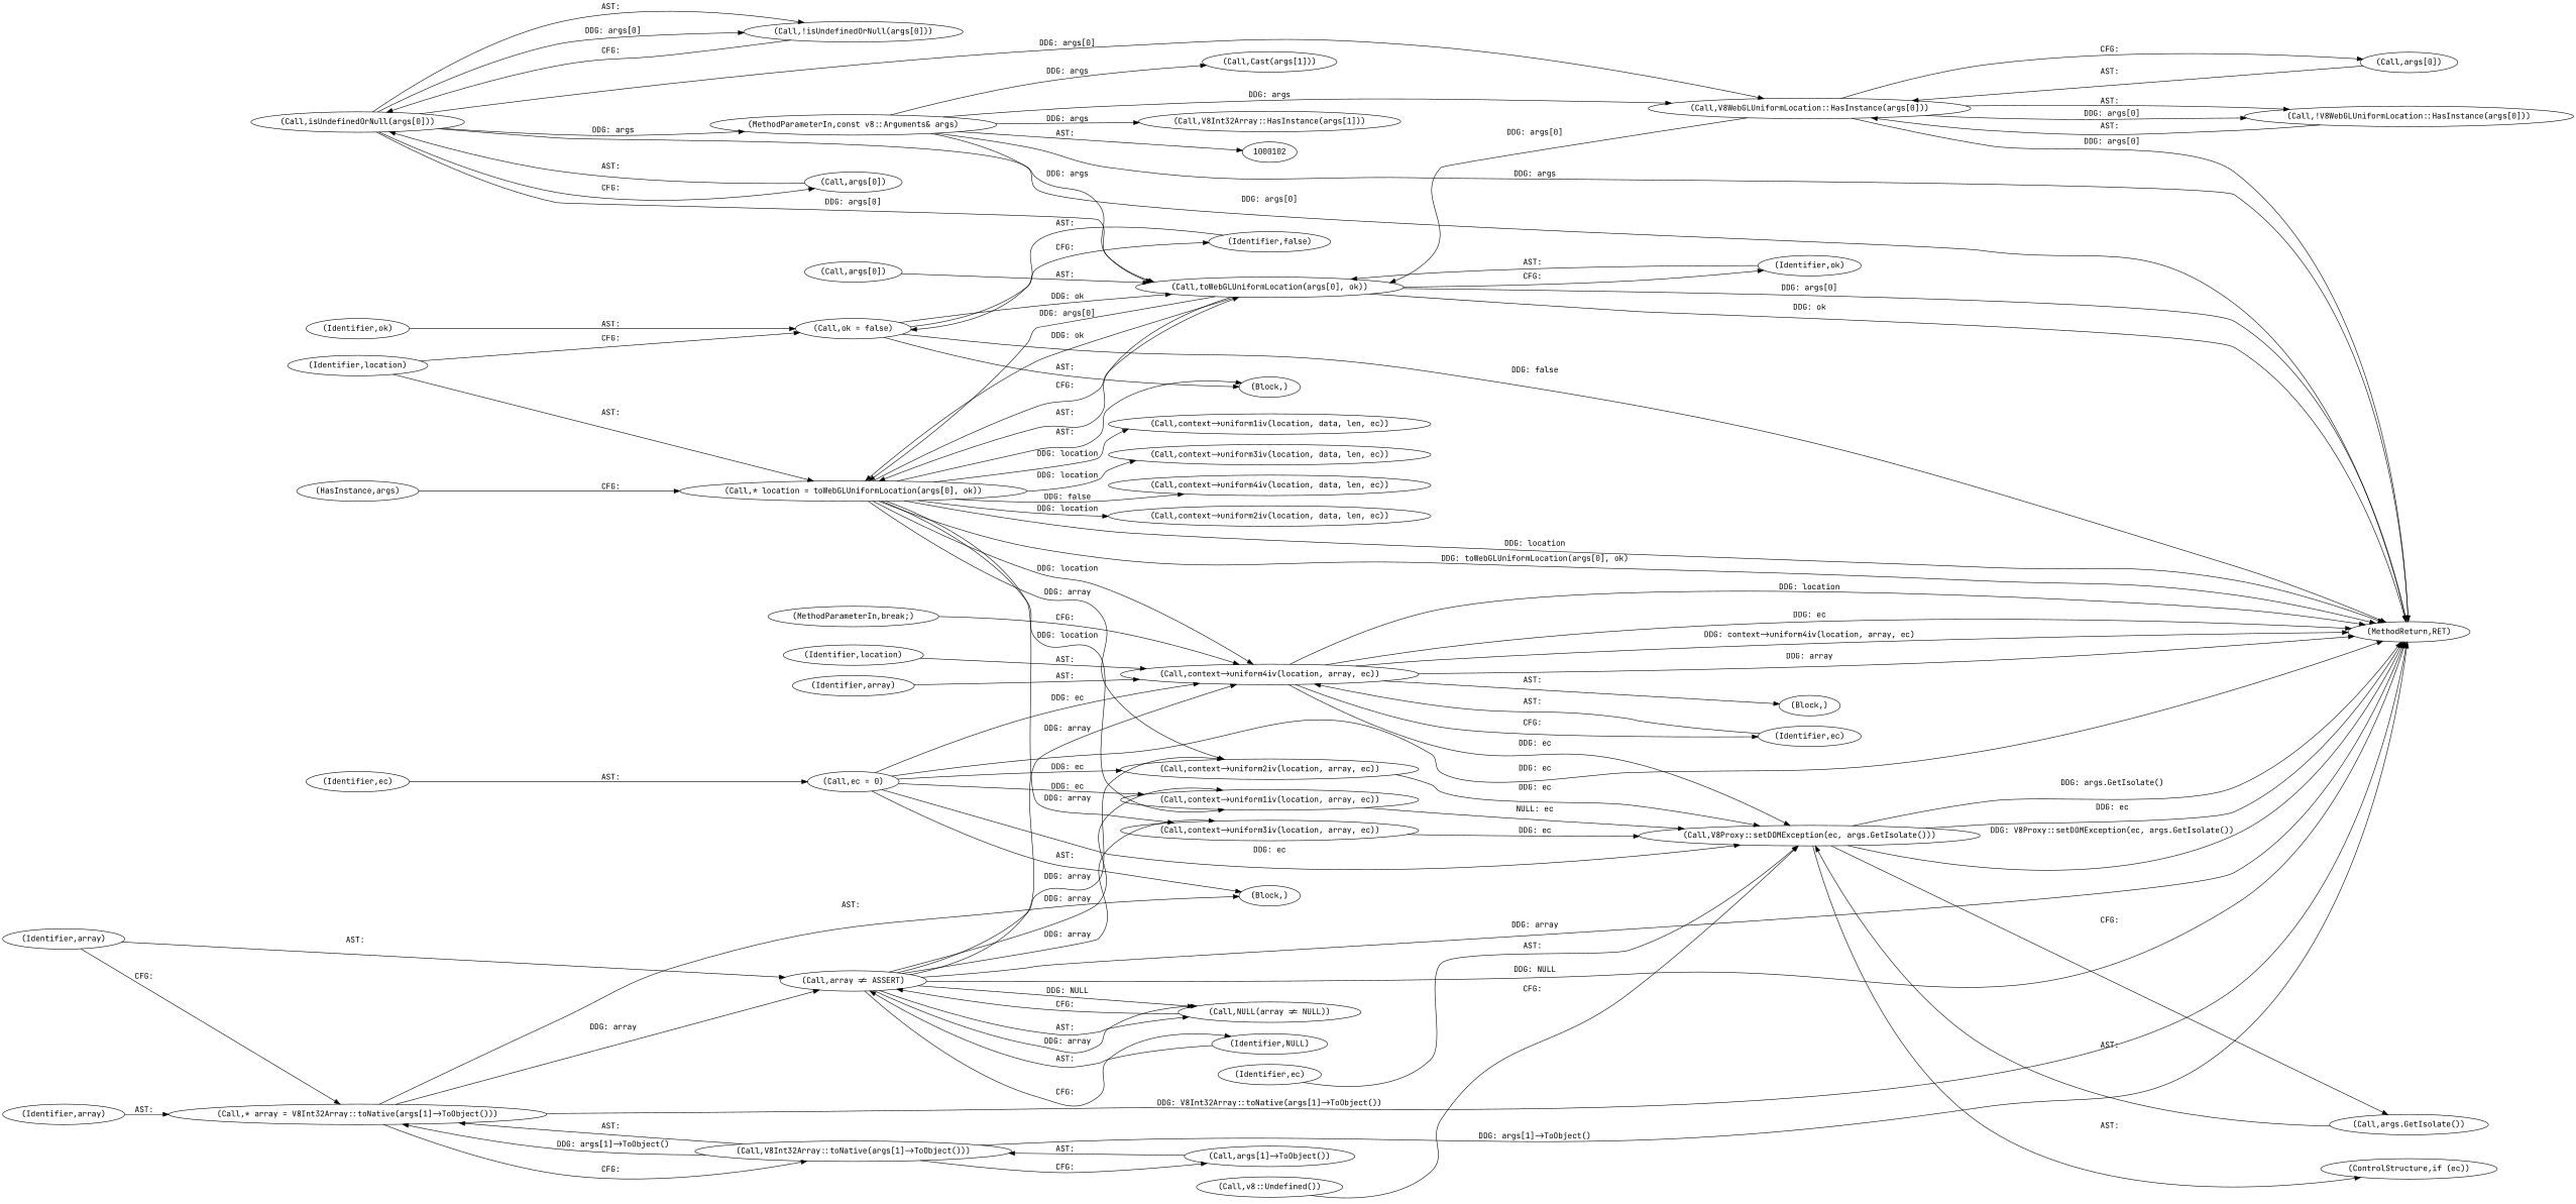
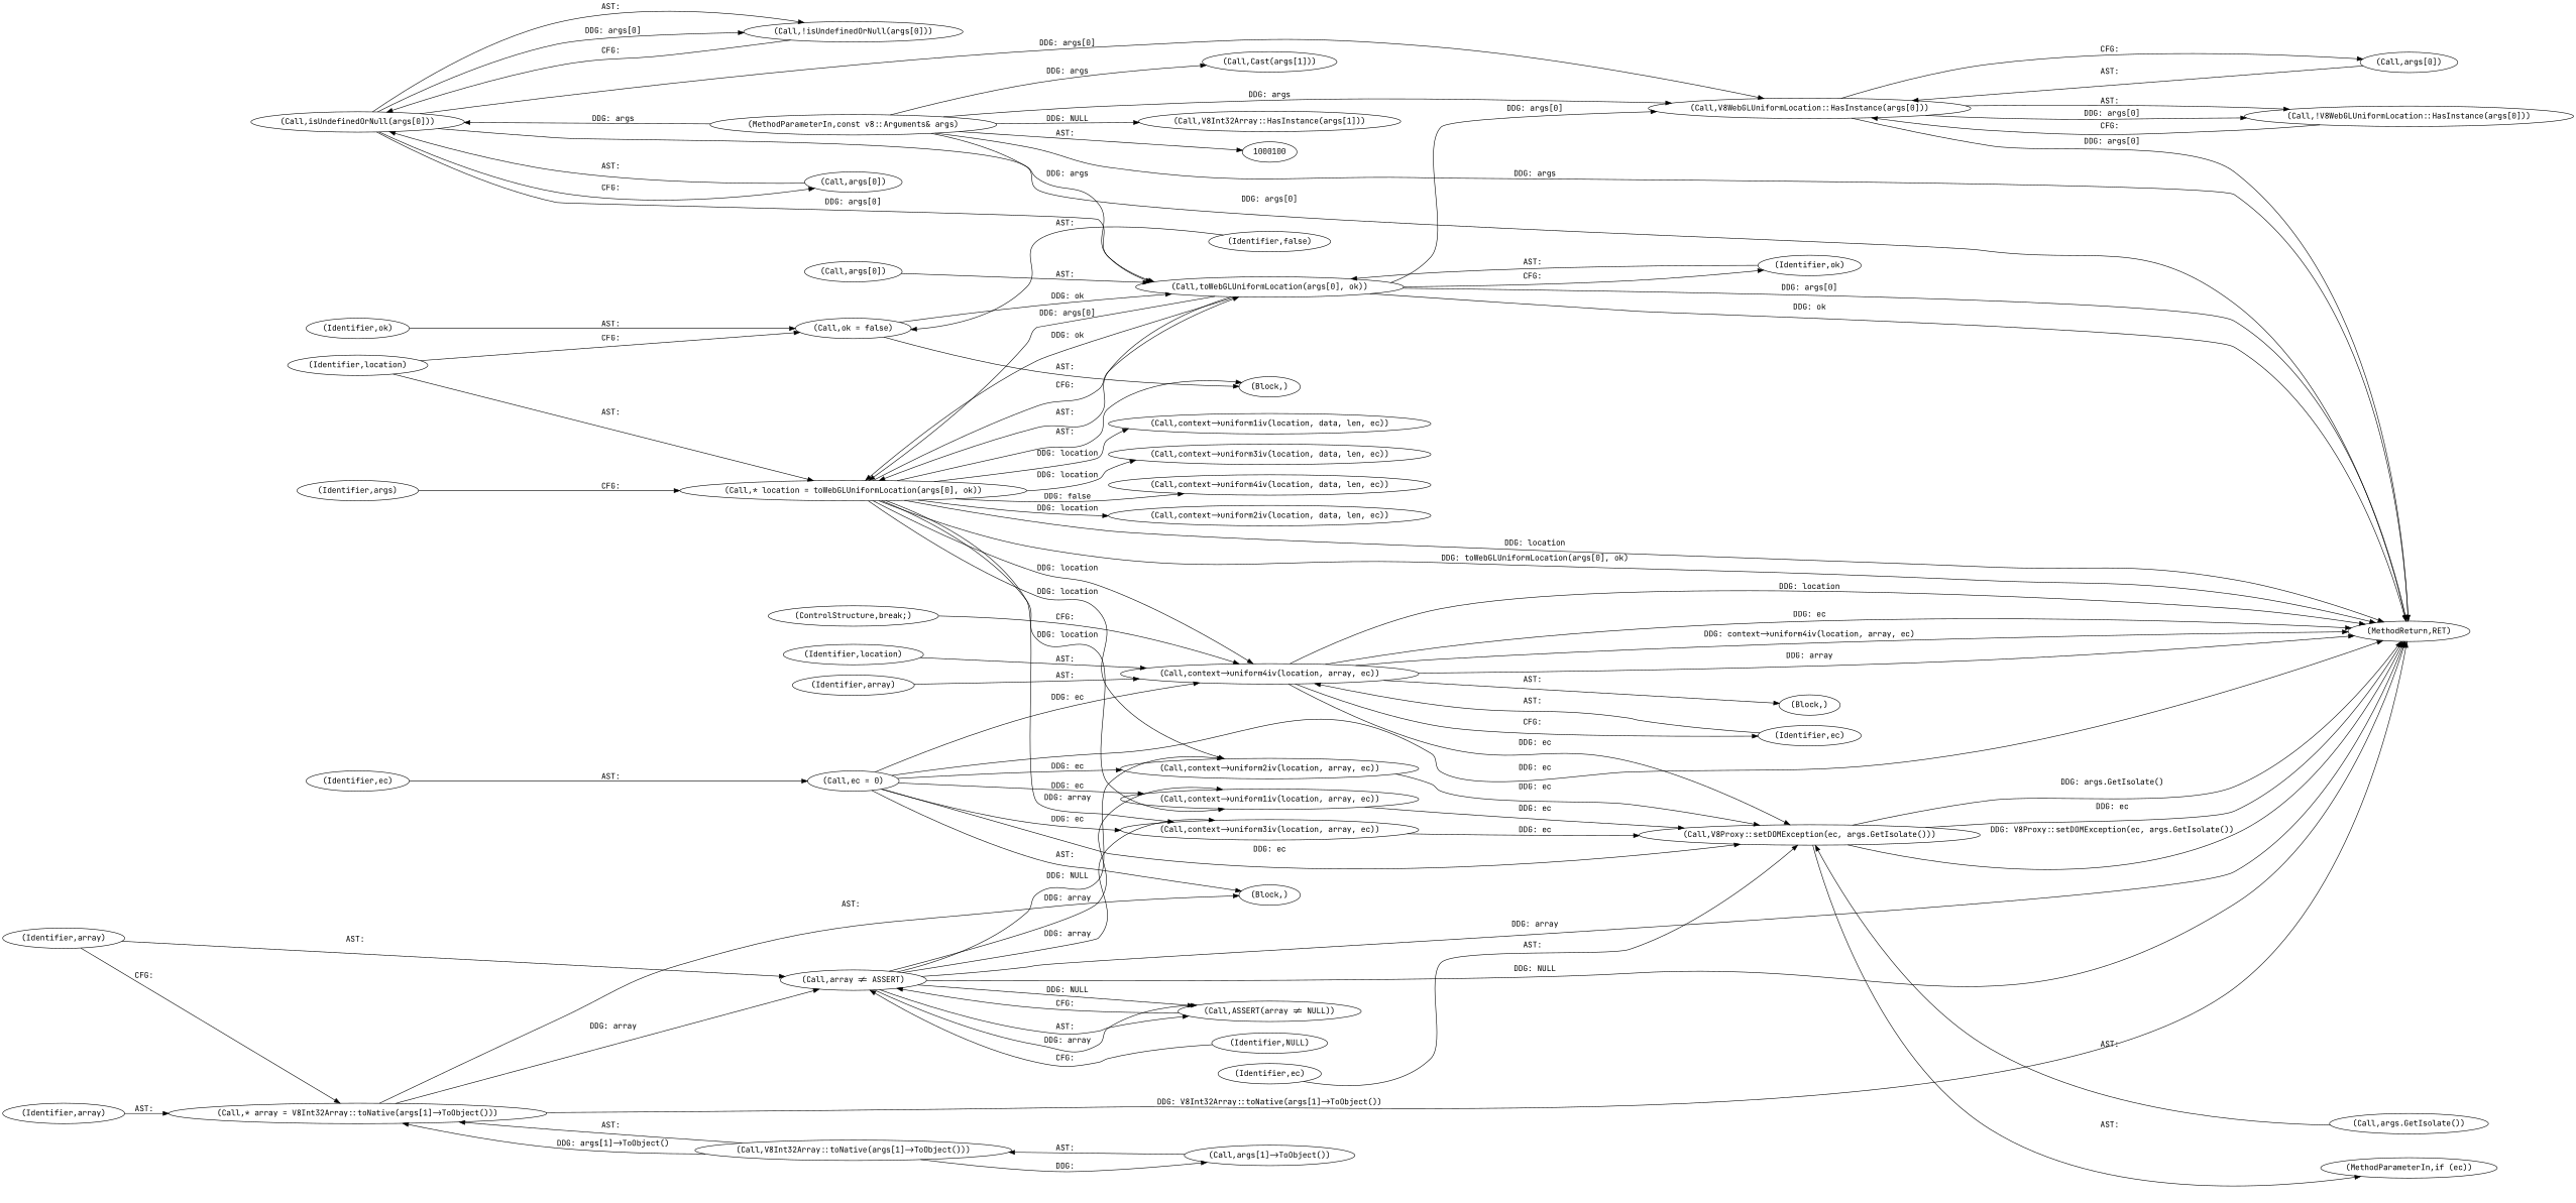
  digraph {
    fontname="JetBrains Mono"
    rankdir=LR
    node [fontname="JetBrains Mono"]
    edge [fontname="JetBrains Mono"]
    n1 [label="(Call,context->uniform4iv(location, array, ec))"]
    n2 [label="(Call,V8Proxy::setDOMException(ec, args.GetIsolate()))"]
    n3 [label="(MethodReturn,RET)"]
    n4 [label="(Identifier,ec)"]
    n5 [label="(Block,)"]
    n6 [label="(Call,args.GetIsolate())"]
-   n7 [label="(ControlStructure,if (ec))"]
+   n7 [label="(MethodParameterIn,if (ec))"]
    n8 [label="(Call,* location = toWebGLUniformLocation(args[0], ok))"]
    n9 [label="(Call,toWebGLUniformLocation(args[0], ok))"]
    n10 [label="(Call,context->uniform1iv(location, array, ec))"]
    n11 [label="(Call,context->uniform3iv(location, data, len, ec))"]
    n12 [label="(Call,context->uniform2iv(location, array, ec))"]
    n13 [label="(Call,context->uniform4iv(location, data, len, ec))"]
    n14 [label="(Call,context->uniform3iv(location, array, ec))"]
    n15 [label="(Call,context->uniform2iv(location, data, len, ec))"]
    n16 [label="(Call,context->uniform1iv(location, data, len, ec))"]
    n17 [label="(Block,)"]
    n18 [label="(Identifier,ok)"]
    n19 [label="(Call,isUndefinedOrNull(args[0]))"]
    n20 [label="(Call,V8WebGLUniformLocation::HasInstance(args[0]))"]
    n21 [label="(Call,args[0])"]
    n22 [label="(Call,!isUndefinedOrNull(args[0]))"]
    n23 [label="(Call,!V8WebGLUniformLocation::HasInstance(args[0]))"]
    n24 [label="(Call,args[0])"]
    n25 [label="(MethodParameterIn,const v8::Arguments& args)"]
    n26 [label="(Call,Cast(args[1]))"]
    n27 [label="(Call,V8Int32Array::HasInstance(args[1]))"]
-   1000100 [label=1000102]
+   1000100
    n29 [label="(Call,ok = false)"]
    n30 [label="(Identifier,false)"]
    n31 [label="(Call,array != ASSERT)"]
-   n32 [label="(Call,NULL(array != NULL))"]
+   n32 [label="(Call,ASSERT(array != NULL))"]
    n33 [label="(Identifier,NULL)"]
    n34 [label="(Call,* array = V8Int32Array::toNative(args[1]->ToObject()))"]
    n35 [label="(Call,V8Int32Array::toNative(args[1]->ToObject()))"]
    n36 [label="(Block,)"]
    n37 [label="(Call,args[1]->ToObject())"]
    n38 [label="(Call,ec = 0)"]
    n39 [label="(Identifier,array)"]
-   n40 [label="(MethodParameterIn,break;)"]
+   n40 [label="(ControlStructure,break;)"]
    n41 [label="(Identifier,array)"]
    n42 [label="(Identifier,ec)"]
    n43 [label="(Identifier,ok)"]
-   n44 [label="(Call,v8::Undefined())"]
    n45 [label="(Identifier,location)"]
    n46 [label="(Identifier,location)"]
    n47 [label="(Identifier,ec)"]
    n48 [label="(Call,args[0])"]
-   n49 [label="(HasInstance,args)"]
+   n49 [label="(Identifier,args)"]
    n50 [label="(Identifier,array)"]
    n1 -> n2 [label="DDG: ec"]
    n1 -> n3 [label="DDG: context->uniform4iv(location, array, ec)"]
    n1 -> n3 [label="DDG: array"]
    n1 -> n3 [label="DDG: location"]
    n1 -> n3 [label="DDG: ec"]
    n1 -> n4 [label="CFG: "]
    n1 -> n5 [label="AST: "]
    n2 -> n3 [label="DDG: args.GetIsolate()"]
    n2 -> n3 [label="DDG: ec"]
    n2 -> n3 [label="DDG: V8Proxy::setDOMException(ec, args.GetIsolate())"]
-   n2 -> n6 [label="CFG: "]
    n2 -> n7 [label="AST: "]
    n4 -> n1 [label="AST: "]
    n6 -> n2 [label="AST: "]
    n8 -> n1 [label="DDG: location"]
    n8 -> n3 [label="DDG: toWebGLUniformLocation(args[0], ok)"]
    n8 -> n3 [label="DDG: location"]
    n8 -> n9 [label="CFG: "]
    n8 -> n10 [label="DDG: location"]
    n8 -> n11 [label="DDG: location"]
-   n8 -> n12 [label="DDG: array"]
+   n8 -> n12 [label="DDG: location"]
    n8 -> n13 [label="DDG: false"]
    n8 -> n14 [label="DDG: array"]
    n8 -> n15 [label="DDG: location"]
    n8 -> n16 [label="DDG: location"]
    n8 -> n17 [label="AST: "]
    n9 -> n3 [label="DDG: args[0]"]
    n9 -> n3 [label="DDG: ok"]
    n9 -> n8 [label="AST: "]
    n9 -> n8 [label="DDG: args[0]"]
    n9 -> n8 [label="DDG: ok"]
    n9 -> n18 [label="CFG: "]
-   n10 -> n2 [label="NULL: ec"]
+   n10 -> n2 [label="DDG: ec"]
    n12 -> n2 [label="DDG: ec"]
    n14 -> n2 [label="DDG: ec"]
    n18 -> n9 [label="AST: "]
    n19 -> n3 [label="DDG: args[0]"]
    n19 -> n9 [label="DDG: args[0]"]
    n19 -> n20 [label="DDG: args[0]"]
    n19 -> n21 [label="CFG: "]
    n19 -> n22 [label="AST: "]
    n19 -> n22 [label="DDG: args[0]"]
    n20 -> n3 [label="DDG: args[0]"]
-   n20 -> n9 [label="DDG: args[0]"]
+   n9 -> n20 [label="DDG: args[0]"]
    n20 -> n23 [label="AST: "]
    n20 -> n23 [label="DDG: args[0]"]
    n20 -> n24 [label="CFG: "]
    n21 -> n19 [label="AST: "]
    n22 -> n19 [label="CFG: "]
-   n23 -> n20 [label="AST: "]
+   n23 -> n20 [label="CFG: "]
    n24 -> n20 [label="AST: "]
    n25 -> n3 [label="DDG: args"]
    n25 -> n9 [label="DDG: args"]
-   n19 -> n25 [label="DDG: args"]
+   n25 -> n19 [label="DDG: args"]
    n25 -> n20 [label="DDG: args"]
    n25 -> n26 [label="DDG: args"]
-   n25 -> n27 [label="DDG: args"]
+   n25 -> n27 [label="DDG: NULL"]
    n25 -> 1000100 [label="AST: "]
-   n29 -> n3 [label="DDG: false"]
    n29 -> n9 [label="DDG: ok"]
    n29 -> n17 [label="AST: "]
-   n29 -> n30 [label="CFG: "]
    n30 -> n29 [label="AST: "]
-   n31 -> n1 [label="DDG: array"]
    n31 -> n3 [label="DDG: array"]
    n31 -> n3 [label="DDG: NULL"]
    n31 -> n10 [label="DDG: array"]
-   n31 -> n12 [label="DDG: array"]
+   n31 -> n12 [label="DDG: NULL"]
    n31 -> n14 [label="DDG: array"]
    n31 -> n32 [label="AST: "]
    n31 -> n32 [label="DDG: array"]
    n31 -> n32 [label="DDG: NULL"]
-   n31 -> n33 [label="CFG: "]
    n32 -> n31 [label="CFG: "]
-   n33 -> n31 [label="AST: "]
+   n33 -> n31 [label="CFG: "]
    n34 -> n3 [label="DDG: V8Int32Array::toNative(args[1]->ToObject())"]
    n34 -> n31 [label="DDG: array"]
-   n34 -> n35 [label="CFG: "]
    n34 -> n36 [label="AST: "]
-   n35 -> n3 [label="DDG: args[1]->ToObject()"]
    n35 -> n34 [label="AST: "]
    n35 -> n34 [label="DDG: args[1]->ToObject()"]
-   n35 -> n37 [label="CFG: "]
+   n35 -> n37 [label="DDG: "]
    n37 -> n35 [label="AST: "]
    n38 -> n1 [label="DDG: ec"]
    n38 -> n2 [label="DDG: ec"]
    n38 -> n3 [label="DDG: ec"]
    n38 -> n10 [label="DDG: ec"]
    n38 -> n12 [label="DDG: ec"]
+   n38 -> n14 [label="DDG: ec"]
    n38 -> n36 [label="AST: "]
    n39 -> n1 [label="AST: "]
    n40 -> n1 [label="CFG: "]
    n41 -> n34 [label="AST: "]
    n42 -> n2 [label="AST: "]
    n43 -> n29 [label="AST: "]
-   n44 -> n2 [label="CFG: "]
    n45 -> n1 [label="AST: "]
    n46 -> n8 [label="AST: "]
    n46 -> n29 [label="CFG: "]
    n47 -> n38 [label="AST: "]
    n48 -> n9 [label="AST: "]
    n49 -> n8 [label="CFG: "]
    n50 -> n31 [label="AST: "]
    n50 -> n34 [label="CFG: "]
  }
